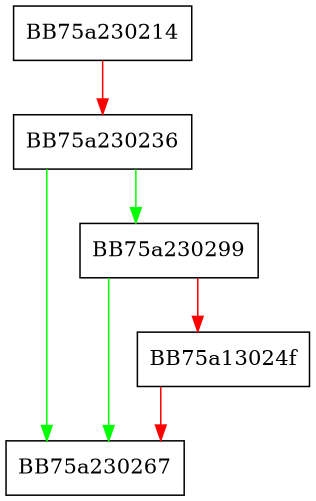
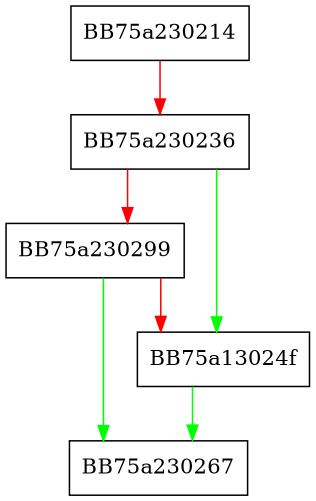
  digraph {
    splines=ortho
    node [shape=box]
    edge [color=red]
    BB75a230214
    BB75a230236
    BB75a230267
    n4 [label=BB75a230299]
    n5 [label=BB75a13024f]
    BB75a230214 -> BB75a230236
-   BB75a230236 -> BB75a230267 [color=green]
-   BB75a230236 -> n4 [color=green]
+   BB75a230236 -> n5 [color=green]
+   BB75a230236 -> n4
    n4 -> BB75a230267 [color=green]
    n4 -> n5
-   n5 -> BB75a230267
+   n5 -> BB75a230267 [color=green]
  }
